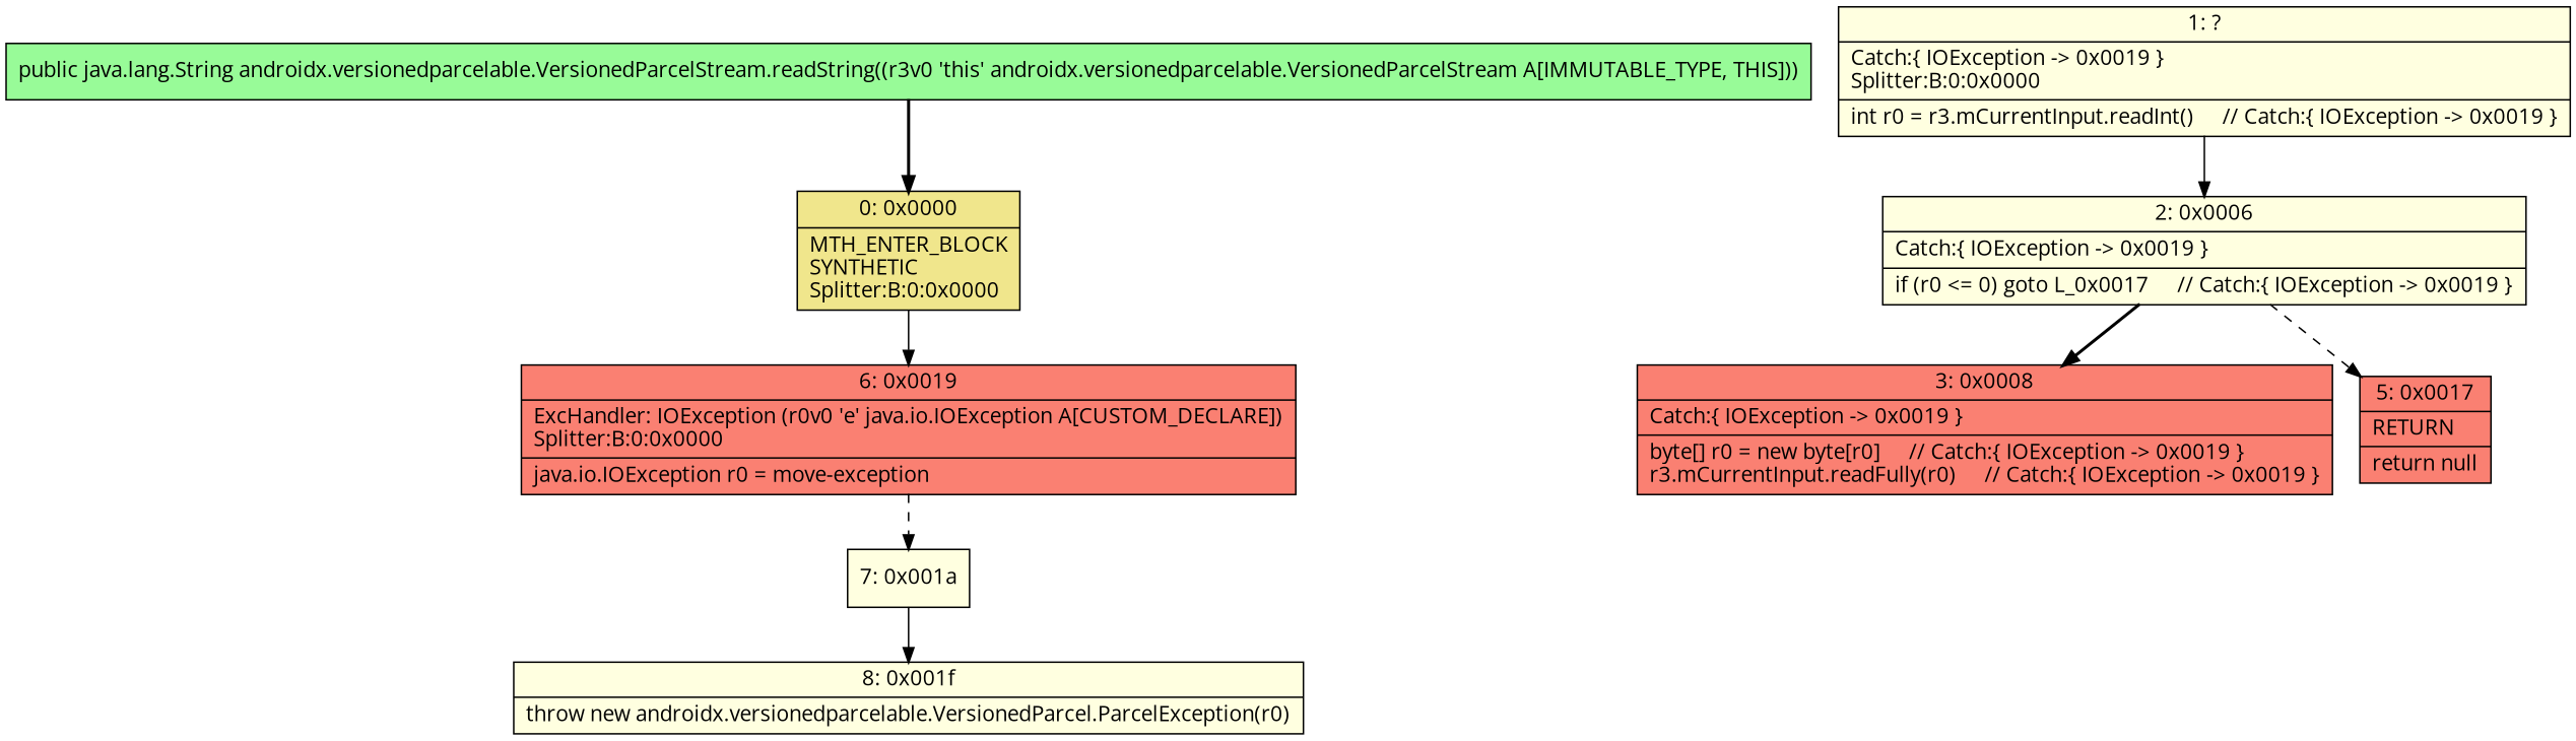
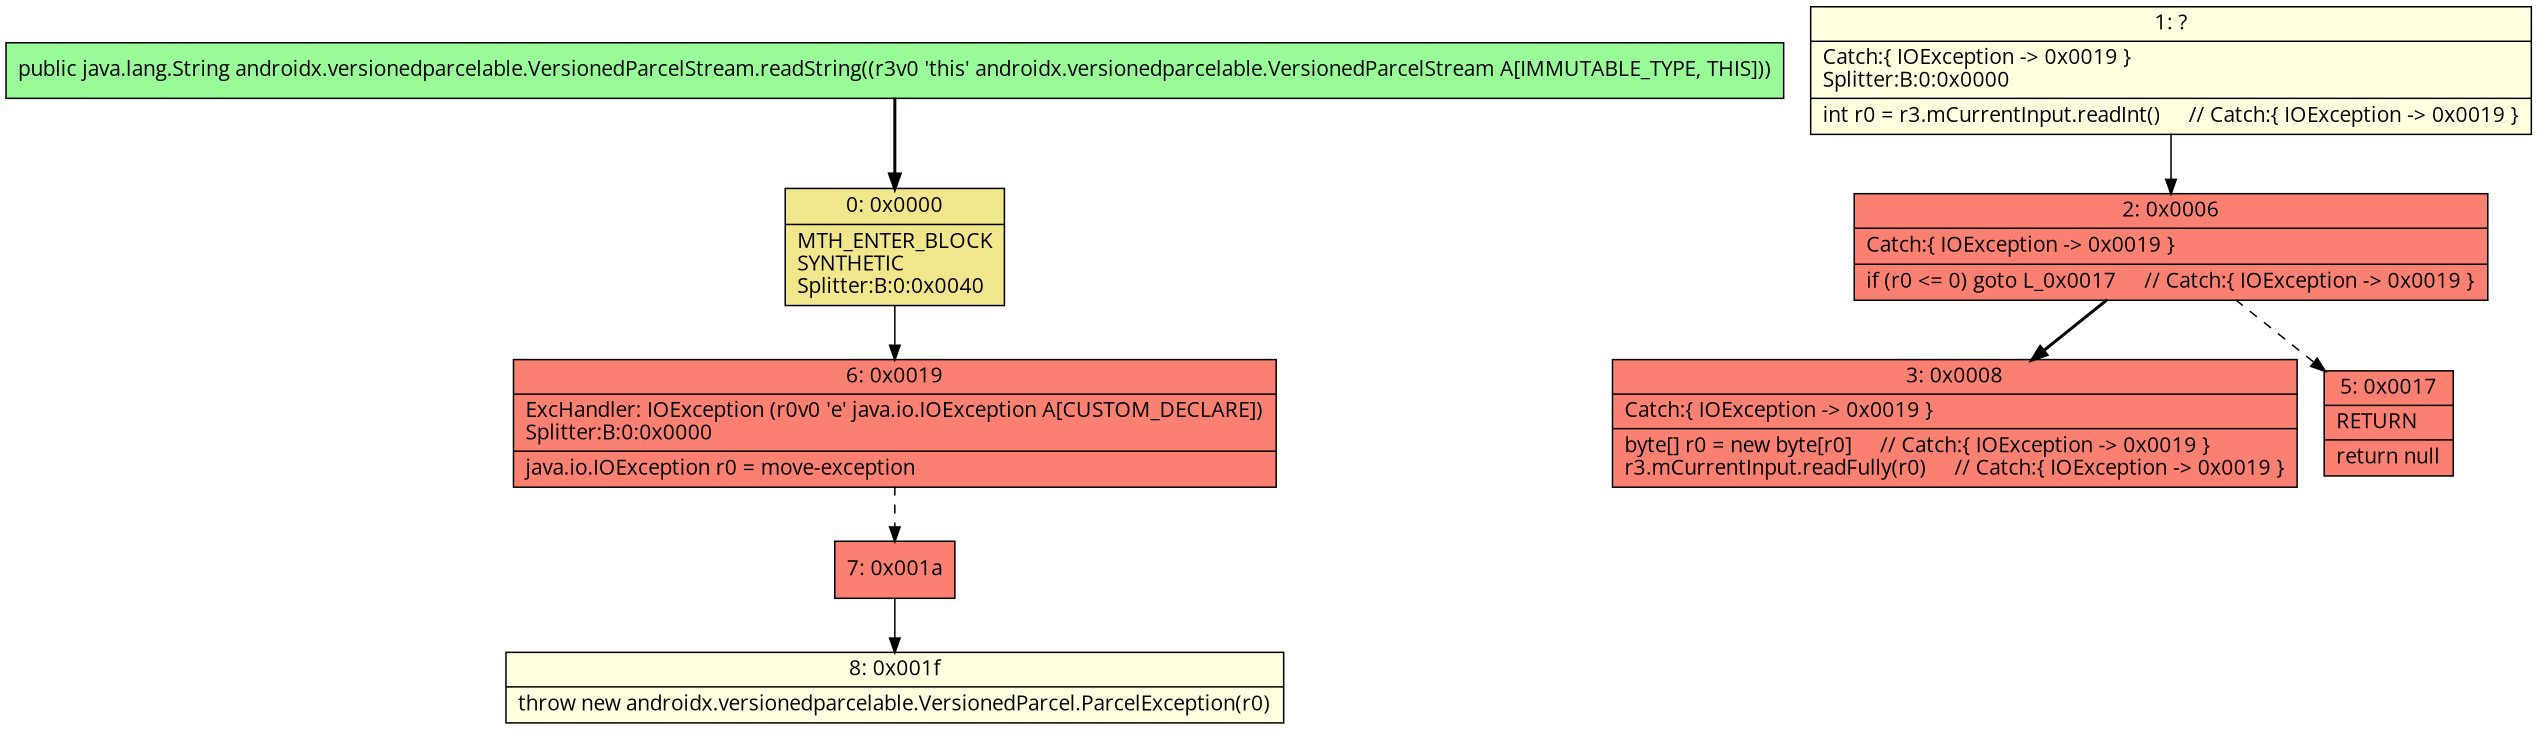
  digraph {
    fontname="Open Sans"
    node [fillcolor=salmon fontname="Open Sans" shape=record style=filled]
    edge [fontname="Open Sans" style=solid]
-   n1 [fillcolor=khaki label="{0\:\ 0x0000|MTH_ENTER_BLOCK\lSYNTHETIC\lSplitter:B:0:0x0000\l}"]
+   n1 [fillcolor=khaki label="{0\:\ 0x0000|MTH_ENTER_BLOCK\lSYNTHETIC\lSplitter:B:0:0x0040\l}"]
    n2 [label="{6\:\ 0x0019|ExcHandler: IOException (r0v0 'e' java.io.IOException A[CUSTOM_DECLARE])\lSplitter:B:0:0x0000\l|java.io.IOException r0 = move\-exception\l}"]
    n3 [fillcolor=lightyellow label="{1\:\ ?|Catch:\{ IOException \-\> 0x0019 \}\lSplitter:B:0:0x0000\l|int r0 = r3.mCurrentInput.readInt()     \/\/ Catch:\{ IOException \-\> 0x0019 \}\l}"]
-   n4 [fillcolor=lightyellow label="{2\:\ 0x0006|Catch:\{ IOException \-\> 0x0019 \}\l|if (r0 \<= 0) goto L_0x0017     \/\/ Catch:\{ IOException \-\> 0x0019 \}\l}"]
-   n5 [fillcolor=lightyellow label="{7\:\ 0x001a}"]
+   n4 [label="{2\:\ 0x0006|Catch:\{ IOException \-\> 0x0019 \}\l|if (r0 \<= 0) goto L_0x0017     \/\/ Catch:\{ IOException \-\> 0x0019 \}\l}"]
+   n5 [label="{7\:\ 0x001a}"]
    n6 [label="{3\:\ 0x0008|Catch:\{ IOException \-\> 0x0019 \}\l|byte[] r0 = new byte[r0]     \/\/ Catch:\{ IOException \-\> 0x0019 \}\lr3.mCurrentInput.readFully(r0)     \/\/ Catch:\{ IOException \-\> 0x0019 \}\l}"]
    n7 [label="{5\:\ 0x0017|RETURN\l|return null\l}"]
    n8 [fillcolor=lightyellow label="{8\:\ 0x001f|throw new androidx.versionedparcelable.VersionedParcel.ParcelException(r0)\l}"]
    n9 [fillcolor=palegreen label="{public java.lang.String androidx.versionedparcelable.VersionedParcelStream.readString((r3v0 'this' androidx.versionedparcelable.VersionedParcelStream A[IMMUTABLE_TYPE, THIS])) }"]
    n1 -> n2
    n2 -> n5 [style=dashed]
    n3 -> n4
    n4 -> n6 [style=bold]
    n4 -> n7 [style=dashed]
    n5 -> n8
    n9 -> n1 [style=bold]
  }
